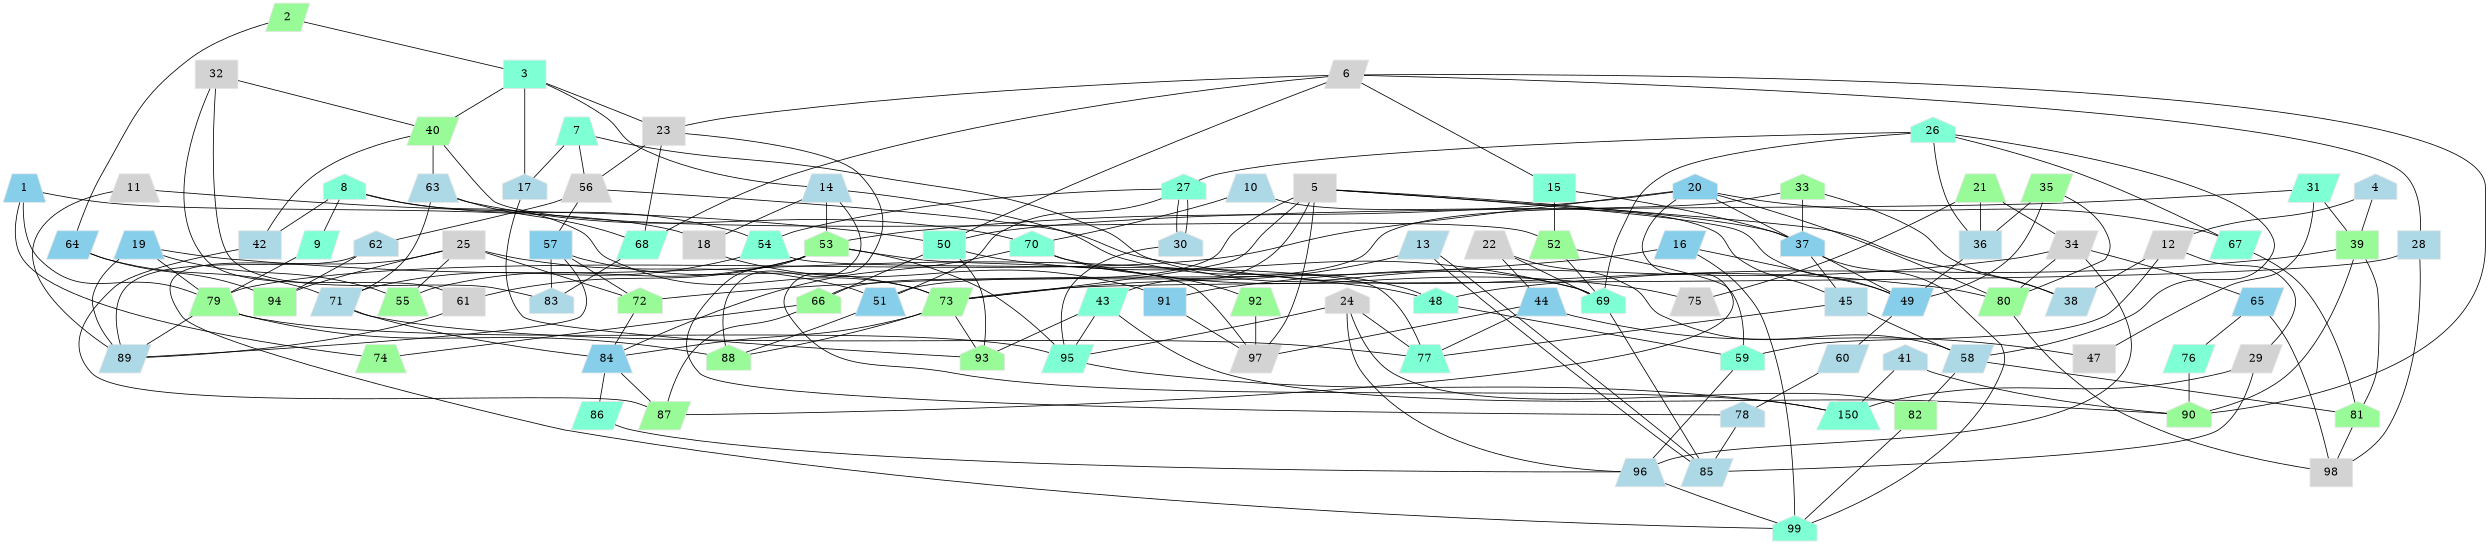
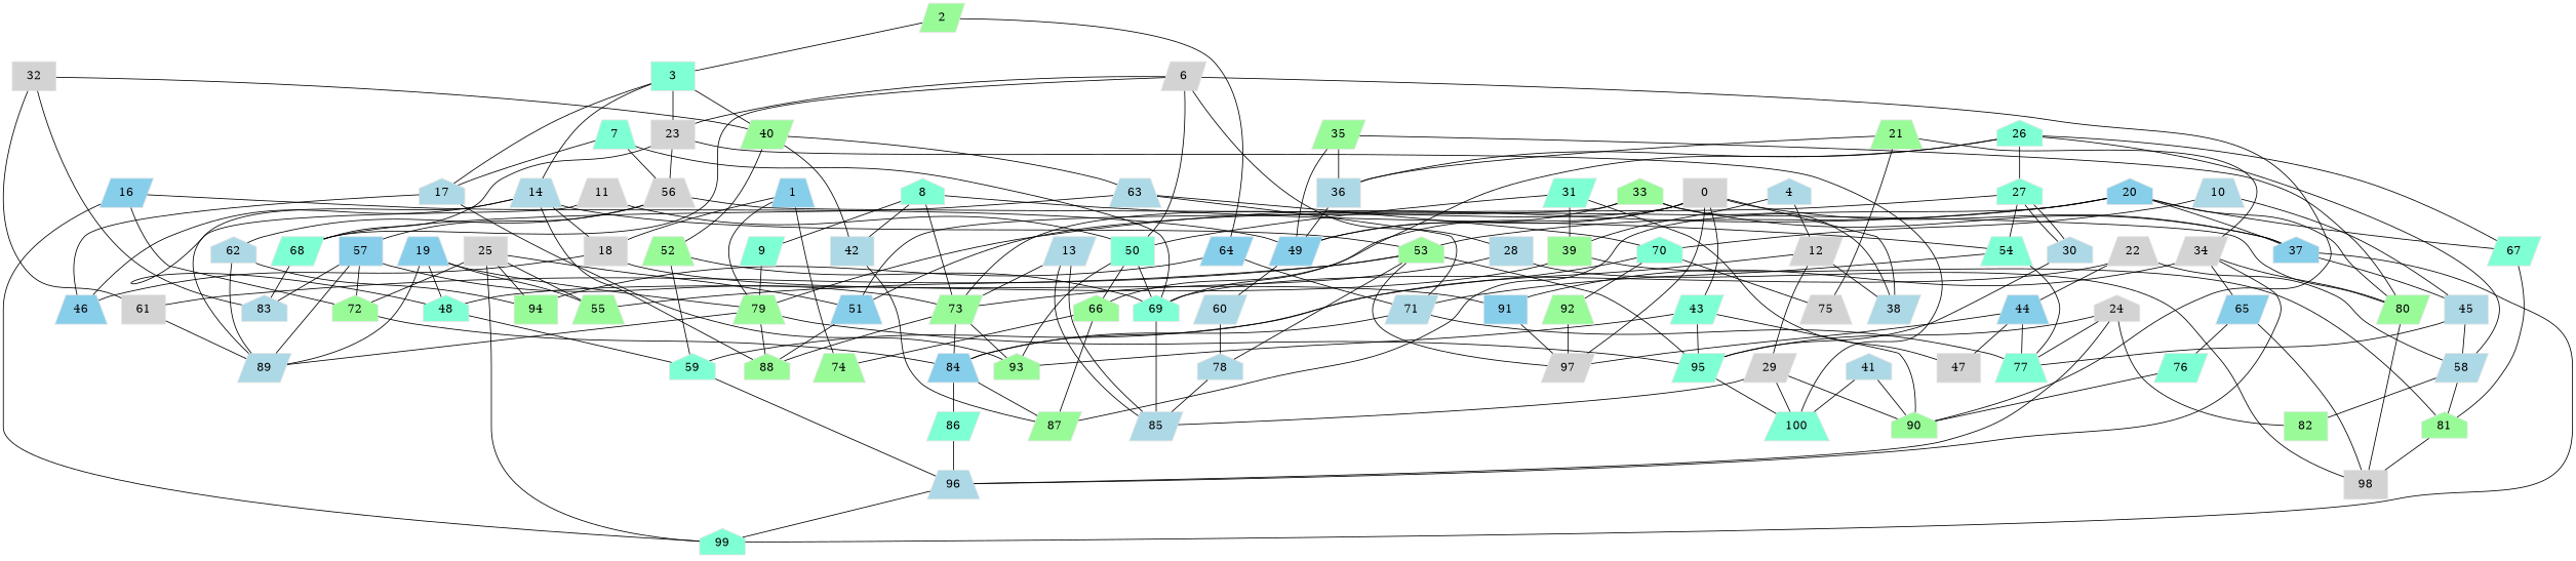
  graph {
    node [color=gray90 fillcolor=palegreen shape=parallelogram style=filled]
    1 [fillcolor=skyblue shape=trapezium]
    18 [fillcolor=lightgrey shape=box]
    74 [shape=trapezium]
    79 [shape=trapezium]
+   46 [fillcolor=skyblue shape=trapezium]
    91 [fillcolor=skyblue shape=box]
    89 [fillcolor=lightblue]
    88 [shape=house]
    95 [fillcolor=aquamarine]
    3 [fillcolor=aquamarine shape=box]
    2
    64 [fillcolor=skyblue]
    17 [fillcolor=lightblue shape=house]
    14 [fillcolor=lightblue shape=trapezium]
    23 [fillcolor=lightgrey shape=box]
    40
    93 [shape=house]
    94 [shape=box]
    71 [fillcolor=lightblue]
    48 [fillcolor=aquamarine shape=house]
    53 [shape=house]
    68 [fillcolor=aquamarine]
    56 [fillcolor=lightgrey shape=trapezium]
-   100 [fillcolor=aquamarine shape=trapezium label=150]
+   100 [fillcolor=aquamarine shape=trapezium]
    42 [fillcolor=lightblue shape=box]
    52 [shape=trapezium]
    63 [fillcolor=lightblue shape=trapezium]
    4 [fillcolor=lightblue shape=house]
    12 [fillcolor=lightgrey]
    39 [shape=box]
    38 [fillcolor=lightblue]
    29 [fillcolor=lightgrey]
    59 [fillcolor=aquamarine shape=house]
    81 [shape=house]
-   5 [fillcolor=lightgrey shape=box]
+   5 [fillcolor=lightgrey shape=box label=0]
    37 [fillcolor=skyblue shape=house]
    43 [fillcolor=aquamarine]
    49 [fillcolor=skyblue]
    66 [shape=house]
    73
    97 [fillcolor=lightgrey]
    45 [fillcolor=lightblue shape=box]
    99 [fillcolor=aquamarine shape=house]
    90 [shape=house]
    47 [fillcolor=lightgrey shape=box]
    60 [fillcolor=lightblue]
    87
    84 [fillcolor=skyblue shape=trapezium]
    6 [fillcolor=lightgrey]
-   15 [fillcolor=aquamarine shape=box]
    28 [fillcolor=lightblue shape=box]
    50 [fillcolor=aquamarine shape=box]
    98 [fillcolor=lightgrey shape=box]
    69 [fillcolor=aquamarine shape=house]
    83 [fillcolor=lightblue shape=house]
    7 [fillcolor=aquamarine shape=trapezium]
    80
    57 [fillcolor=skyblue shape=box]
    62 [fillcolor=lightblue shape=house]
    85 [fillcolor=lightblue]
    8 [fillcolor=aquamarine shape=house]
    9 [fillcolor=aquamarine]
    54 [fillcolor=aquamarine shape=trapezium]
    77 [fillcolor=aquamarine shape=trapezium]
    10 [fillcolor=lightblue shape=trapezium]
    70 [fillcolor=aquamarine shape=house]
    58 [fillcolor=lightblue]
    75 [fillcolor=lightgrey shape=trapezium]
    92 [shape=trapezium]
    11 [fillcolor=lightgrey shape=trapezium]
    96 [fillcolor=lightblue shape=trapezium]
    13 [fillcolor=lightblue]
    55 [shape=trapezium]
    61 [fillcolor=lightgrey shape=box]
    78 [fillcolor=lightblue shape=house]
    16 [fillcolor=skyblue]
    72 [shape=house]
    19 [fillcolor=skyblue shape=trapezium]
    20 [fillcolor=skyblue shape=house]
    67 [fillcolor=aquamarine]
    21 [shape=trapezium]
    34 [fillcolor=lightgrey]
    36 [fillcolor=lightblue shape=box]
    65 [fillcolor=skyblue]
    22 [fillcolor=lightgrey shape=trapezium]
    44 [fillcolor=skyblue shape=trapezium]
    82 [shape=box]
    24 [fillcolor=lightgrey shape=house]
    25 [fillcolor=lightgrey shape=box]
    51 [fillcolor=skyblue shape=trapezium]
    26 [fillcolor=aquamarine shape=house]
    27 [fillcolor=aquamarine shape=house]
    30 [fillcolor=lightblue shape=house]
    31 [fillcolor=aquamarine]
    32 [fillcolor=lightgrey shape=box]
    33 [shape=house]
    76 [fillcolor=aquamarine]
    35
    41 [fillcolor=lightblue shape=house]
    86 [fillcolor=aquamarine]
    1 -- 18
    1 -- 74
    1 -- 79
+   18 -- 46
    18 -- 91
    79 -- 89
    79 -- 88
    79 -- 95
    91 -- 97
    95 -- 100
    3 -- 17
    3 -- 14
    3 -- 23
    3 -- 40
    2 -- 3
    2 -- 64
    64 -- 94
    64 -- 71
+   17 -- 46
    17 -- 93
    14 -- 18
+   14 -- 46
    14 -- 88
    14 -- 48
    14 -- 53
    23 -- 68
    23 -- 56
    23 -- 100
    40 -- 42
    40 -- 52
    40 -- 63
    71 -- 84
    71 -- 77
    48 -- 59
    53 -- 95
    53 -- 97
    53 -- 55
    53 -- 61
    53 -- 78
    68 -- 83
    56 -- 80
    56 -- 57
    56 -- 62
    42 -- 87
    52 -- 59
    52 -- 69
    63 -- 71
    63 -- 68
    63 -- 70
    4 -- 12
    4 -- 39
    12 -- 38
    12 -- 29
    12 -- 59
    39 -- 48
    39 -- 81
    29 -- 100
-   39 -- 90
+   29 -- 90
    29 -- 85
    59 -- 96
    81 -- 98
    5 -- 38
    5 -- 37
    5 -- 43
    5 -- 49
    5 -- 66
    5 -- 73
    5 -- 97
    37 -- 45
    37 -- 99
    43 -- 95
    43 -- 93
    43 -- 90
    49 -- 60
    66 -- 74
    66 -- 87
    73 -- 88
    73 -- 93
    73 -- 84
    45 -- 77
    45 -- 58
    60 -- 78
    84 -- 87
    84 -- 86
    6 -- 23
    6 -- 68
    6 -- 90
-   6 -- 15
    6 -- 28
    6 -- 50
-   15 -- 52
-   15 -- 37
    28 -- 73
    28 -- 98
    50 -- 93
    50 -- 66
    50 -- 69
    69 -- 85
    7 -- 17
    7 -- 56
    7 -- 69
    80 -- 98
    57 -- 89
    57 -- 73
    57 -- 83
    57 -- 72
    62 -- 89
    62 -- 94
    8 -- 42
    8 -- 73
    8 -- 9
    8 -- 54
    9 -- 79
    54 -- 71
    54 -- 77
    10 -- 45
    10 -- 70
    70 -- 84
    70 -- 75
    70 -- 92
    58 -- 81
    58 -- 82
    92 -- 97
    11 -- 89
    11 -- 50
    96 -- 99
    13 -- 73
    13 -- 85
    13 -- 85
    61 -- 89
    78 -- 85
    16 -- 49
    16 -- 99
    16 -- 72
    72 -- 84
    19 -- 79
    19 -- 89
    19 -- 48
    19 -- 55
    20 -- 79
    20 -- 53
    20 -- 37
    20 -- 87
    20 -- 80
    20 -- 67
    67 -- 81
    21 -- 75
    21 -- 34
    21 -- 36
    34 -- 91
    34 -- 80
    34 -- 96
    34 -- 65
    36 -- 49
    65 -- 98
    65 -- 76
    22 -- 69
    22 -- 58
    22 -- 44
    44 -- 97
    44 -- 47
    44 -- 77
-   82 -- 99
    24 -- 95
    24 -- 77
    24 -- 96
    24 -- 82
    25 -- 94
    25 -- 99
    25 -- 55
    25 -- 72
    25 -- 51
    51 -- 88
    26 -- 69
    26 -- 58
    26 -- 67
    26 -- 36
    26 -- 27
    27 -- 54
    27 -- 51
    27 -- 30
    27 -- 30
    30 -- 95
    31 -- 39
    31 -- 47
    31 -- 50
    32 -- 40
    32 -- 83
    32 -- 61
    33 -- 38
    33 -- 37
-   37 -- 49
+   33 -- 49
    33 -- 51
    76 -- 90
    35 -- 49
    35 -- 80
    35 -- 36
    41 -- 100
    41 -- 90
    86 -- 96
  }
